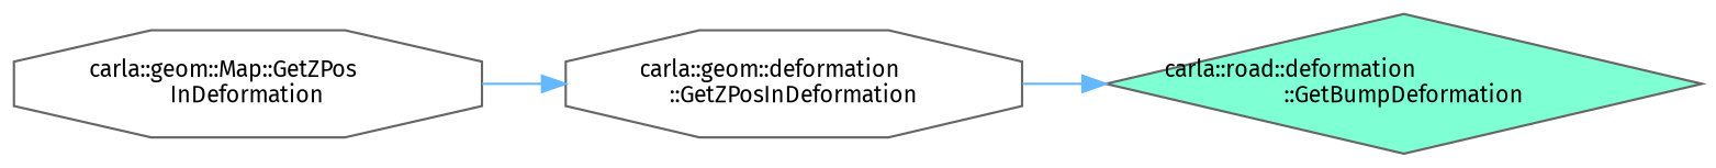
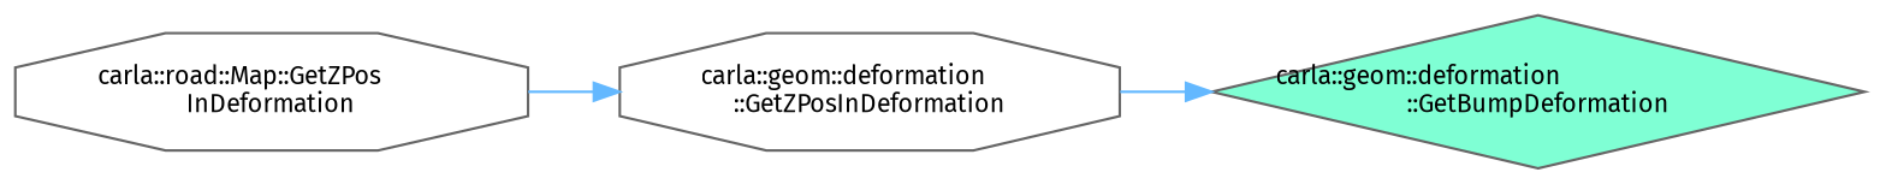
  digraph {
    fontname="Fira Sans"
    rankdir=LR
    node [color=grey40 fillcolor=white fontname="Fira Sans" fontsize=10 shape=octagon style=filled]
    edge [color=steelblue1 fontname="Fira Sans" fontsize=10 labelfontname=Helvetica labelfontsize=10 style=solid]
-   n1 [color=gray40 fontcolor=black height=0.2 label="carla::geom::Map::GetZPos\lInDeformation" width=0.4]
+   n1 [color=gray40 fontcolor=black height=0.2 label="carla::road::Map::GetZPos\lInDeformation" width=0.4]
    n2 [height=0.2 label="carla::geom::deformation\l::GetZPosInDeformation" width=0.4]
-   n3 [fillcolor=aquamarine height=0.2 label="carla::road::deformation\l::GetBumpDeformation" shape=diamond width=0.4]
+   n3 [fillcolor=aquamarine height=0.2 label="carla::geom::deformation\l::GetBumpDeformation" shape=diamond width=0.4]
    n1 -> n2
    n2 -> n3
  }
